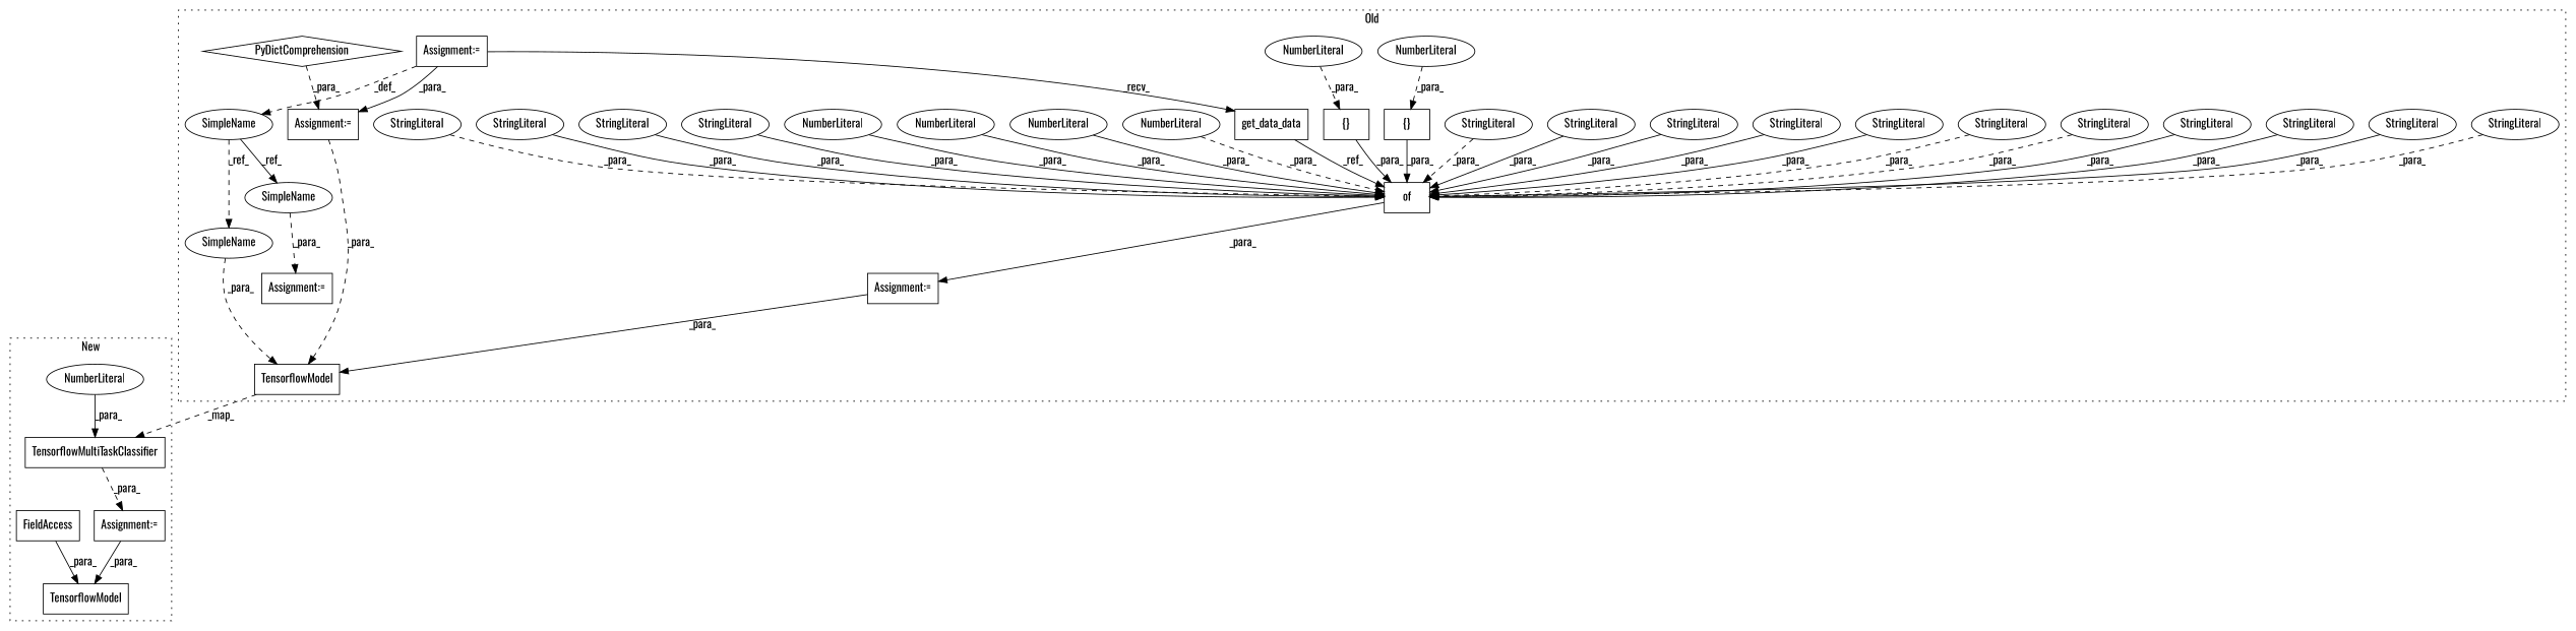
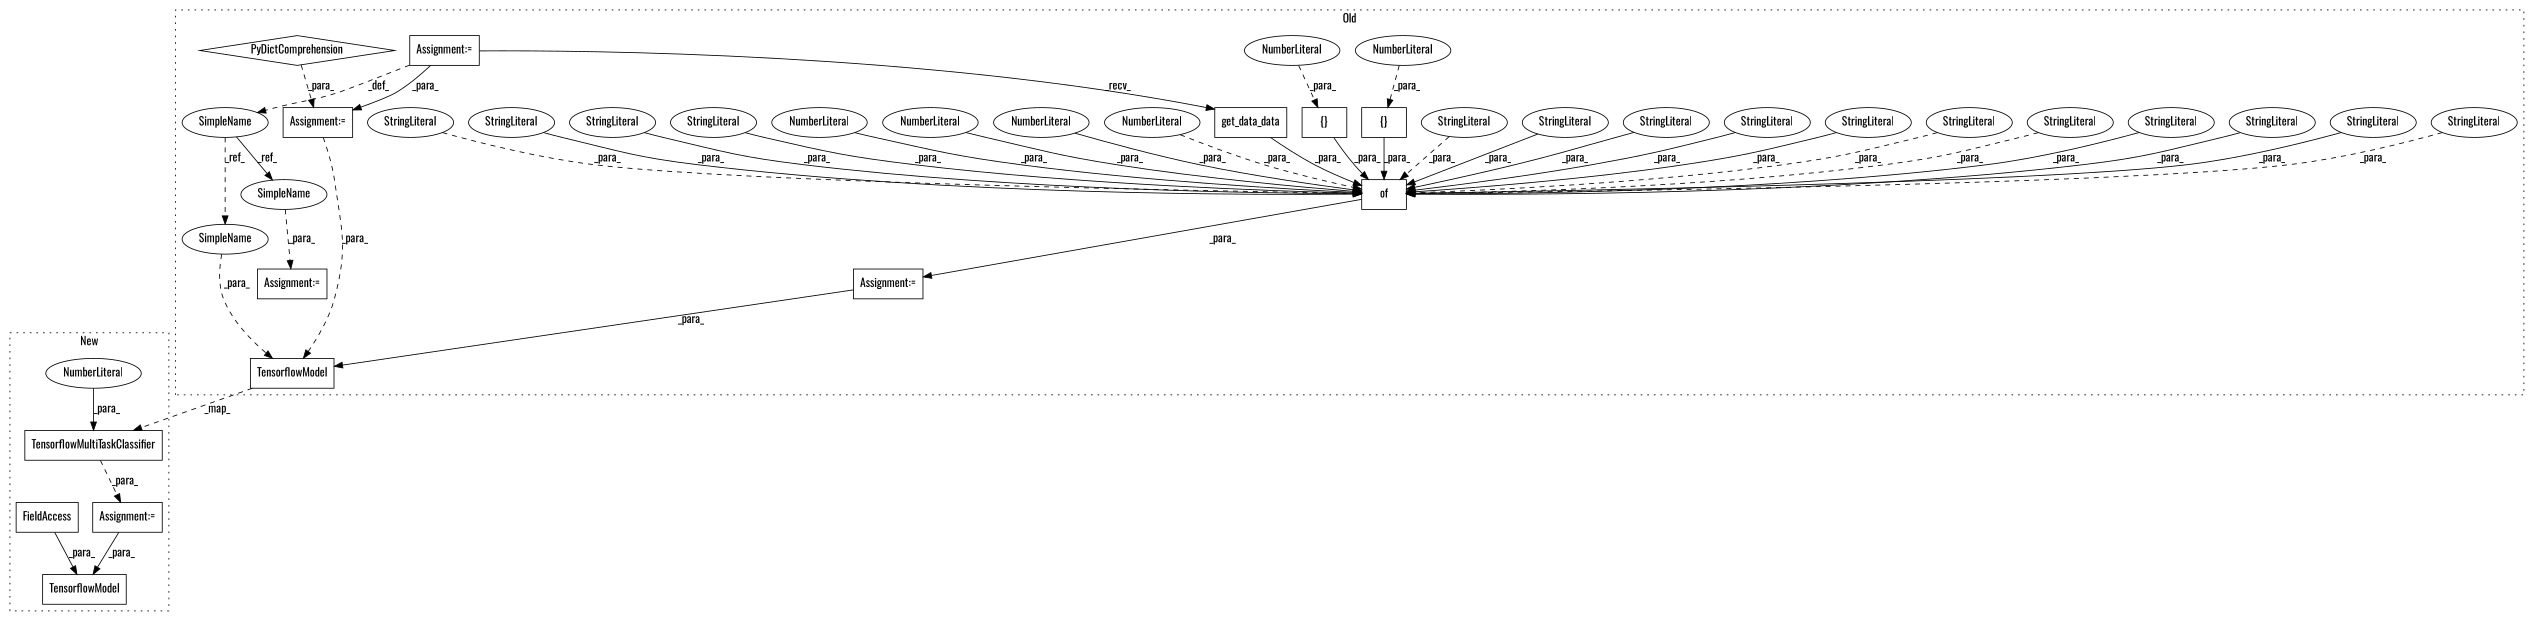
  digraph {
    fontname=Oswald
    node [a=45 fontname=Oswald l=1 shape=ellipse]
    edge [fontname=Oswald style=solid]
    n1 [a=32 l="16,1" label=TensorflowModel s="15834,15934" shape=box]
    n2 [a=4 l="1,1" label="{}" s="15641,15645" shape=box]
    n3 [a=34 l=3 label=NumberLiteral s=15642]
    n4 [a=4 l="1,1" label="{}" s="15397,15402" shape=box]
    n5 [a=34 l=4 label=NumberLiteral s=15398]
    n6 [a=110 l=119 label=PyDictComprehension s=14875 shape=diamond]
    n7 [a=32 l="3,1" label=of s="15371,15731" shape=box]
    n8 [a=34 l=3 label=NumberLiteral s=15672]
    n9 [a=34 l=6 label=NumberLiteral s=15448]
    n10 [a=34 label=NumberLiteral s=15520]
    n11 [a=34 l=3 label=NumberLiteral s=15466]
    n12 [l=13 label=StringLiteral s=15374]
    n13 [l=9 label=StringLiteral s=15662]
    n14 [l=15 label=StringLiteral s=15432]
    n15 [l=10 label=StringLiteral s=15647]
    n16 [l=14 label=StringLiteral s=15546]
    n17 [l=21 label=StringLiteral s=15572]
    n18 [l=18 label=StringLiteral s=15611]
    n19 [l=11 label=StringLiteral s=15676]
    n20 [l=12 label=StringLiteral s=15470]
    n21 [l=10 label=StringLiteral s=15455]
    n22 [l=5 label=StringLiteral s=15688]
    n23 [l=13 label=StringLiteral s=15522]
    n24 [l=12 label=StringLiteral s=15694]
    n25 [l=10 label=StringLiteral s=15404]
    n26 [l=26 label=StringLiteral s=15493]
    n27 [a=42 l=5 label=SimpleName s=14820]
    n28 [a=7 l=24 label="Assignment:=" s=14962 shape=box]
    n29 [a=32 l=16 label=get_data_data s=15715 shape=box]
    n30 [a=7 label="Assignment:=" s=14825 shape=box]
    n31 [a=7 l=12 label="Assignment:=" s=14863 shape=box]
    n32 [a=7 label="Assignment:=" s=15366 shape=box]
    n33 [a=42 l=5 label=SimpleName s=14972]
    n34 [a=42 l=5 label=SimpleName s=15850]
    n35 [a=32 l="30,1" label=TensorflowMultiTaskClassifier s="12269,12393" shape=box]
    n36 [a=34 l=6 label=NumberLiteral s=12350]
    n37 [a=32 l="16,1" label=TensorflowModel s="12406,12453" shape=box]
    n38 [a=22 l=14 label=FieldAccess s=12439 shape=box]
    n39 [a=7 label="Assignment:=" s=12268 shape=box]
    subgraph cluster_1 {
      label=Old
      style=dotted
      n1
      n2
      n3
      n4
      n5
      n6
      n7
      n8
      n9
      n10
      n11
      n12
      n13
      n14
      n15
      n16
      n17
      n18
      n19
      n20
      n21
      n22
      n23
      n24
      n25
      n26
      n27
      n28
      n29
      n30
      n31
      n32
      n33
      n34
    }
    subgraph cluster_2 {
      label=New
      style=dotted
      n35
      n36
      n37
      n38
      n39
    }
    n1 -> n35 [label=_map_ style=dashed]
    n2 -> n7 [label=_para_]
    n3 -> n2 [label=_para_ style=dashed]
    n4 -> n7 [label=_para_]
    n5 -> n4 [label=_para_ style=dashed]
    n6 -> n31 [label=_para_ style=dashed]
    n7 -> n32 [label=_para_]
    n8 -> n7 [label=_para_ style=dashed]
    n9 -> n7 [label=_para_]
    n10 -> n7 [label=_para_]
    n11 -> n7 [label=_para_]
    n12 -> n7 [label=_para_]
    n13 -> n7 [label=_para_]
    n14 -> n7 [label=_para_]
    n15 -> n7 [label=_para_ style=dashed]
    n16 -> n7 [label=_para_ style=dashed]
    n17 -> n7 [label=_para_]
    n18 -> n7 [label=_para_]
    n19 -> n7 [label=_para_]
    n20 -> n7 [label=_para_ style=dashed]
    n21 -> n7 [label=_para_ style=dashed]
    n22 -> n7 [label=_para_]
    n23 -> n7 [label=_para_]
    n24 -> n7 [label=_para_]
    n25 -> n7 [label=_para_]
    n26 -> n7 [label=_para_ style=dashed]
    n27 -> n33 [label=_ref_]
    n27 -> n34 [label=_ref_ style=dashed]
-   n29 -> n7 [label=_ref_]
+   n29 -> n7 [label=_para_]
    n30 -> n27 [label=_def_ style=dashed]
    n30 -> n29 [label=_recv_]
    n30 -> n31 [label=_para_]
    n31 -> n1 [label=_para_ style=dashed]
    n32 -> n1 [label=_para_]
    n33 -> n28 [label=_para_ style=dashed]
    n34 -> n1 [label=_para_ style=dashed]
    n35 -> n39 [label=_para_ style=dashed]
    n36 -> n35 [label=_para_]
    n38 -> n37 [label=_para_]
    n39 -> n37 [label=_para_]
  }
